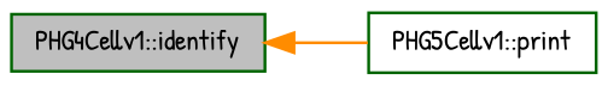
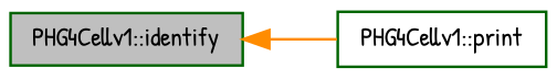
  digraph {
    rankdir=LR
    fontname="Patrick Hand"
    node [color=darkgreen fontname="Patrick Hand" fontsize=10 shape=record]
    n1 [fillcolor=grey75 fontcolor=black height=0.2 label="PHG4Cellv1::identify" style=filled width=0.4]
-   n2 [height=0.2 label="PHG5Cellv1::print" width=0.4]
+   n2 [height=0.2 label="PHG4Cellv1::print" width=0.4]
    n1 -> n2 [color=darkorange dir=back fontname="Patrick Hand" fontsize=10 labelfontname=FreeSans labelfontsize=10 style=solid]
  }
